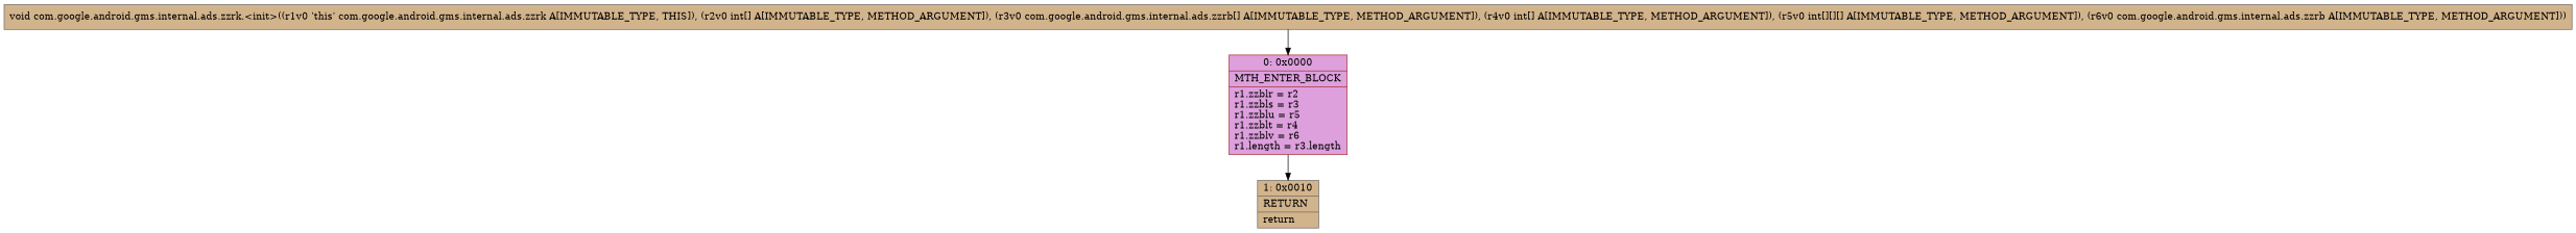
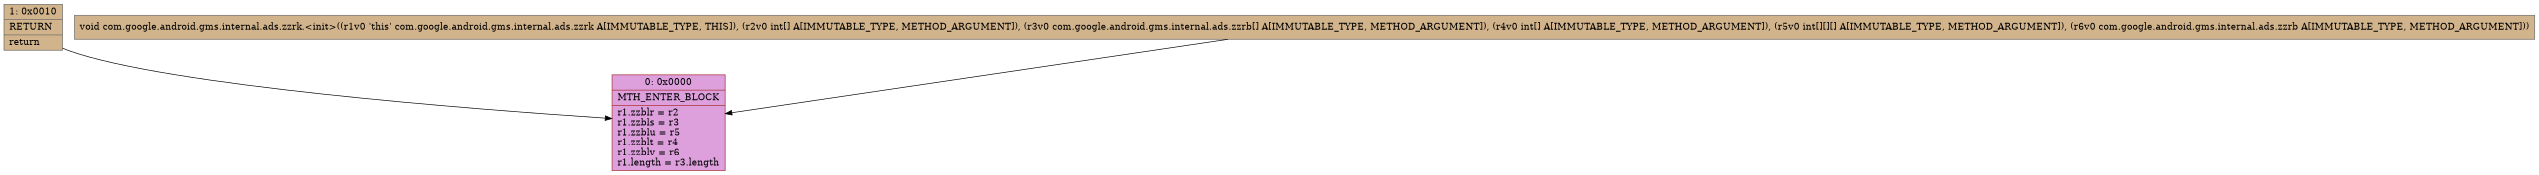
  digraph {
    fontname="DejaVu Serif"
    node [shape=record style=filled fillcolor=tan color=gray40 fontname="DejaVu Serif"]
    edge [fontname="DejaVu Serif"]
    n1 [label="{0\:\ 0x0000|MTH_ENTER_BLOCK\l|r1.zzblr = r2\lr1.zzbls = r3\lr1.zzblu = r5\lr1.zzblt = r4\lr1.zzblv = r6\lr1.length = r3.length\l}" fillcolor=plum color=brown]
    n2 [label="{1\:\ 0x0010|RETURN\l|return\l}"]
    n3 [label="{void com.google.android.gms.internal.ads.zzrk.\<init\>((r1v0 'this' com.google.android.gms.internal.ads.zzrk A[IMMUTABLE_TYPE, THIS]), (r2v0 int[] A[IMMUTABLE_TYPE, METHOD_ARGUMENT]), (r3v0 com.google.android.gms.internal.ads.zzrb[] A[IMMUTABLE_TYPE, METHOD_ARGUMENT]), (r4v0 int[] A[IMMUTABLE_TYPE, METHOD_ARGUMENT]), (r5v0 int[][][] A[IMMUTABLE_TYPE, METHOD_ARGUMENT]), (r6v0 com.google.android.gms.internal.ads.zzrb A[IMMUTABLE_TYPE, METHOD_ARGUMENT])) }"]
-   n1 -> n2
+   n2 -> n1
    n3 -> n1
  }
